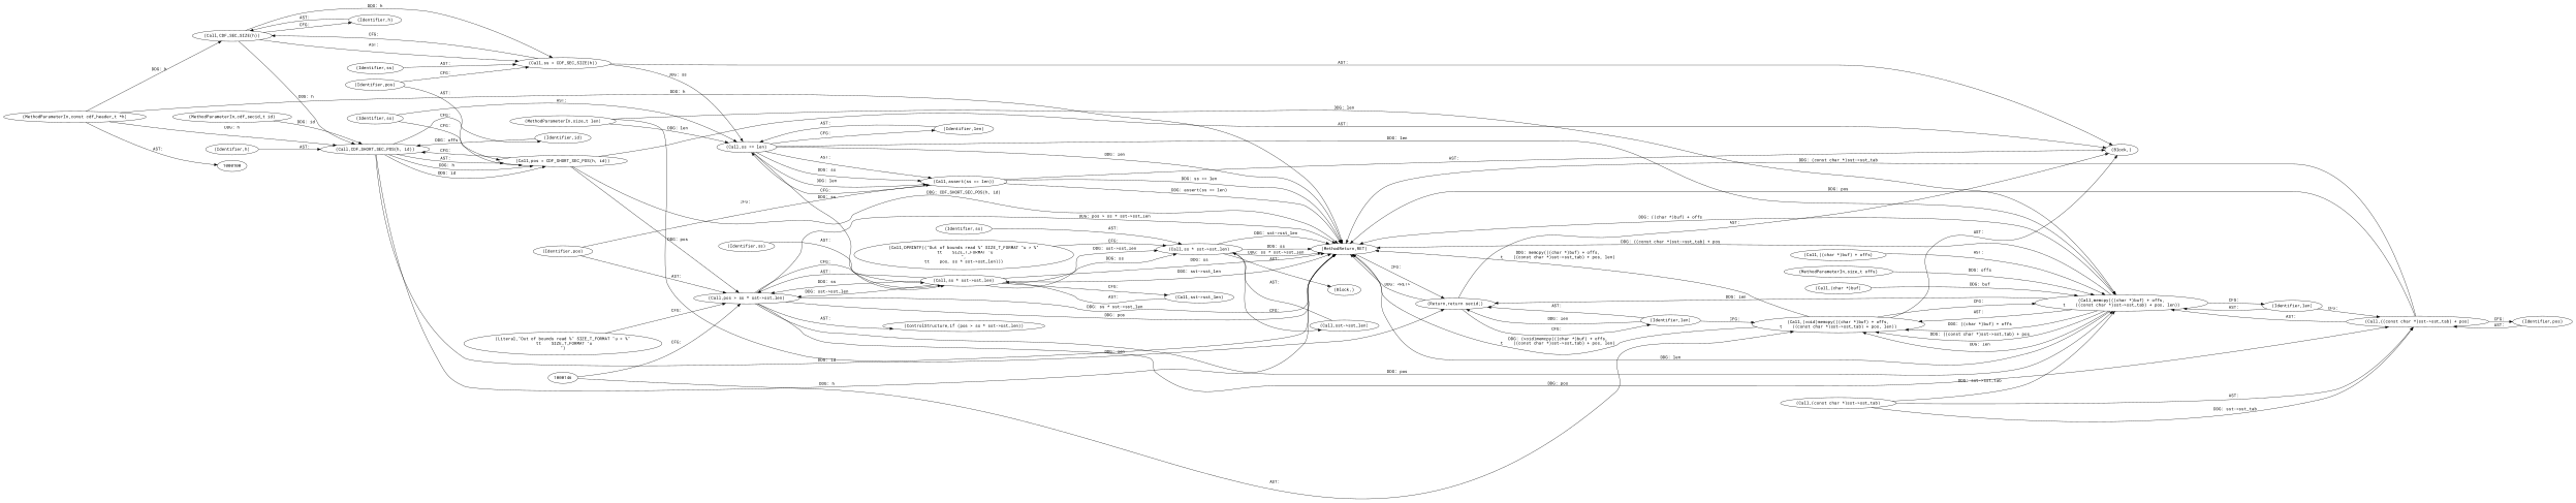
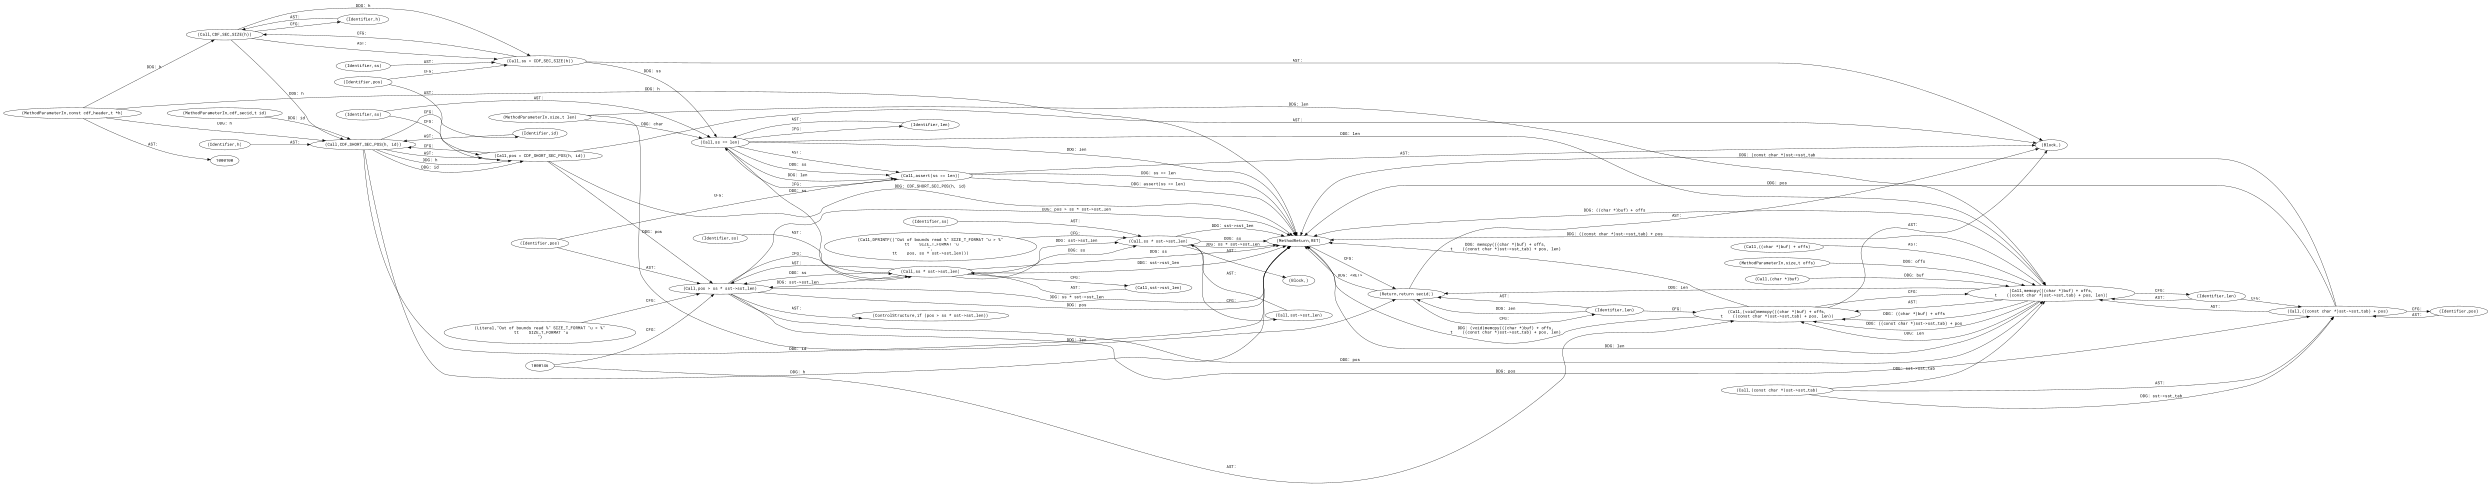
  digraph {
    fontname="Roboto Mono"
    rankdir=LR
    node [fontname="Roboto Mono"]
    edge [fontname="Roboto Mono"]
    n1 [label="(MethodParameterIn,const cdf_header_t *h)"]
    n2 [label="(Call,CDF_SEC_SIZE(h))"]
    n3 [label="(Call,CDF_SHORT_SEC_POS(h, id))"]
    n4 [label="(MethodReturn,RET)"]
    1000100
    n6 [label="(Call,ss = CDF_SEC_SIZE(h))"]
    n7 [label="(Identifier,h)"]
    n8 [label="(Call,pos = CDF_SHORT_SEC_POS(h, id))"]
    n9 [label="(Identifier,id)"]
    n10 [label="(Return,return secid;)"]
    n11 [label="(Call,ss == len)"]
    n12 [label="(Block,)"]
    n13 [label="(Call,assert(ss == len))"]
    n14 [label="(Call,ss * sst->sst_len)"]
    n15 [label="(Call,memcpy(((char *)buf) + offs,\n\t    ((const char *)sst->sst_tab) + pos, len))"]
    n16 [label="(Identifier,len)"]
    n17 [label="(Call,pos > ss * sst->sst_len)"]
    n18 [label="(Call,ss * sst->sst_len)"]
    n19 [label="(Call,sst->sst_len)"]
    n20 [label="(Call,(void)memcpy(((char *)buf) + offs,\n\t    ((const char *)sst->sst_tab) + pos, len))"]
    n21 [label="(Identifier,len)"]
    n22 [label="(Call,((const char *)sst->sst_tab) + pos)"]
    n23 [label="(ControlStructure,if (pos > ss * sst->sst_len))"]
    n24 [label="(Call,sst->sst_len)"]
    n25 [label="(Block,)"]
    n26 [label="(Identifier,pos)"]
    n27 [label="(Identifier,len)"]
    n28 [label="(MethodParameterIn,size_t len)"]
    n29 [label="(Identifier,pos)"]
    n30 [label="(Identifier,ss)"]
    n31 [label="(Call,(const char *)sst->sst_tab)"]
    n32 [label="(Call,((char *)buf) + offs)"]
    n33 [label="(Identifier,h)"]
    n34 [label="(Identifier,ss)"]
    n35 [label="(MethodParameterIn,size_t offs)"]
    n36 [label="(Identifier,ss)"]
    n37 [label="(Identifier,ss)"]
    n38 [label="(Call,DPRINTF((\"Out of bounds read %\" SIZE_T_FORMAT \"u > %\"\n \t\t    SIZE_T_FORMAT \"u\n\",\n\t\t    pos, ss * sst->sst_len)))"]
    n39 [label="(Call,(char *)buf)"]
    n40 [label="(Literal,\"Out of bounds read %\" SIZE_T_FORMAT \"u > %\"\n \t\t    SIZE_T_FORMAT \"u\n\")"]
    n41 [label="(MethodParameterIn,cdf_secid_t id)"]
    n42 [label="(Identifier,pos)"]
    1000146
    n1 -> n2 [label="DDG: h"]
    n1 -> n3 [label="DDG: h"]
    n1 -> n4 [label="DDG: h"]
    n1 -> 1000100 [label="AST: "]
    n2 -> n3 [label="DDG: h"]
    n2 -> n6 [label="AST: "]
    n2 -> n6 [label="DDG: h"]
    n2 -> n7 [label="CFG: "]
    n3 -> n4 [label="DDG: id"]
    n3 -> n4 [label="DDG: h"]
    n3 -> n8 [label="AST: "]
    n3 -> n8 [label="DDG: h"]
    n3 -> n8 [label="DDG: id"]
    n3 -> n9 [label="CFG: "]
    n4 -> n10 [label="CFG: "]
    n6 -> n2 [label="CFG: "]
    n6 -> n11 [label="DDG: ss"]
    n6 -> n12 [label="AST: "]
    n7 -> n2 [label="AST: "]
    n8 -> n3 [label="CFG: "]
    n8 -> n4 [label="DDG: CDF_SHORT_SEC_POS(h, id)"]
    n8 -> n12 [label="AST: "]
    n8 -> n17 [label="DDG: pos"]
-   n9 -> n3 [label="DDG: offs"]
+   n9 -> n3 [label="AST: "]
    n10 -> n4 [label="DDG: <RET>"]
    n10 -> n12 [label="AST: "]
    n10 -> n27 [label="CFG: "]
    n11 -> n4 [label="DDG: len"]
    n11 -> n13 [label="AST: "]
    n11 -> n13 [label="DDG: ss"]
    n11 -> n13 [label="DDG: len"]
    n11 -> n14 [label="DDG: ss"]
    n11 -> n15 [label="DDG: len"]
    n11 -> n16 [label="CFG: "]
    n13 -> n4 [label="DDG: assert(ss == len)"]
    n13 -> n4 [label="DDG: ss == len"]
    n13 -> n11 [label="CFG: "]
    n13 -> n12 [label="AST: "]
    n14 -> n4 [label="DDG: ss"]
    n14 -> n4 [label="DDG: sst->sst_len"]
    n14 -> n17 [label="AST: "]
    n14 -> n17 [label="DDG: ss"]
    n14 -> n17 [label="DDG: sst->sst_len"]
    n14 -> n18 [label="DDG: ss"]
    n14 -> n18 [label="DDG: sst->sst_len"]
    n14 -> n19 [label="CFG: "]
    n15 -> n4 [label="DDG: len"]
    n15 -> n4 [label="DDG: ((char *)buf) + offs"]
    n15 -> n4 [label="DDG: ((const char *)sst->sst_tab) + pos"]
    n15 -> n10 [label="DDG: len"]
    n15 -> n20 [label="AST: "]
    n15 -> n20 [label="DDG: ((char *)buf) + offs"]
    n15 -> n20 [label="DDG: ((const char *)sst->sst_tab) + pos"]
    n15 -> n20 [label="DDG: len"]
    n15 -> n21 [label="CFG: "]
    n16 -> n11 [label="AST: "]
    n17 -> n4 [label="DDG: ss * sst->sst_len"]
    n17 -> n4 [label="DDG: pos"]
    n17 -> n4 [label="DDG: pos > ss * sst->sst_len"]
    n17 -> n14 [label="CFG: "]
    n17 -> n15 [label="DDG: pos"]
    n17 -> n22 [label="DDG: pos"]
    n17 -> n23 [label="AST: "]
    n18 -> n4 [label="DDG: sst->sst_len"]
    n18 -> n4 [label="DDG: ss"]
    n18 -> n4 [label="DDG: ss * sst->sst_len"]
    n18 -> n24 [label="CFG: "]
    n18 -> n25 [label="AST: "]
    n19 -> n14 [label="AST: "]
    n20 -> n4 [label="DDG: (void)memcpy(((char *)buf) + offs,\n\t    ((const char *)sst->sst_tab) + pos, len)"]
    n20 -> n4 [label="DDG: memcpy(((char *)buf) + offs,\n\t    ((const char *)sst->sst_tab) + pos, len)"]
    n20 -> n12 [label="AST: "]
    n20 -> n15 [label="CFG: "]
    n21 -> n15 [label="AST: "]
    n21 -> n22 [label="CFG: "]
    n22 -> n4 [label="DDG: (const char *)sst->sst_tab"]
    n22 -> n4 [label="DDG: pos"]
    n22 -> n15 [label="AST: "]
    n22 -> n26 [label="CFG: "]
    n24 -> n18 [label="AST: "]
    n26 -> n22 [label="AST: "]
    n27 -> n10 [label="AST: "]
    n27 -> n10 [label="DDG: len"]
    n27 -> n20 [label="CFG: "]
    n28 -> n10 [label="DDG: len"]
-   n28 -> n11 [label="DDG: len"]
+   n28 -> n11 [label="DDG: char"]
    n28 -> n15 [label="DDG: len"]
    n29 -> n13 [label="CFG: "]
    n29 -> n17 [label="AST: "]
    n30 -> n6 [label="AST: "]
    n31 -> n15 [label="DDG: sst->sst_tab"]
    n31 -> n22 [label="AST: "]
    n31 -> n22 [label="DDG: sst->sst_tab"]
    n32 -> n15 [label="AST: "]
    n33 -> n3 [label="AST: "]
    n34 -> n18 [label="AST: "]
    n35 -> n15 [label="DDG: offs"]
    n36 -> n14 [label="AST: "]
    n37 -> n8 [label="CFG: "]
    n37 -> n11 [label="AST: "]
    n38 -> n18 [label="CFG: "]
    n39 -> n15 [label="DDG: buf"]
    n40 -> n17 [label="CFG: "]
    n41 -> n3 [label="DDG: id"]
    n42 -> n6 [label="CFG: "]
    n42 -> n8 [label="AST: "]
    1000146 -> n17 [label="CFG: "]
    1000146 -> n20 [label="AST: "]
  }
